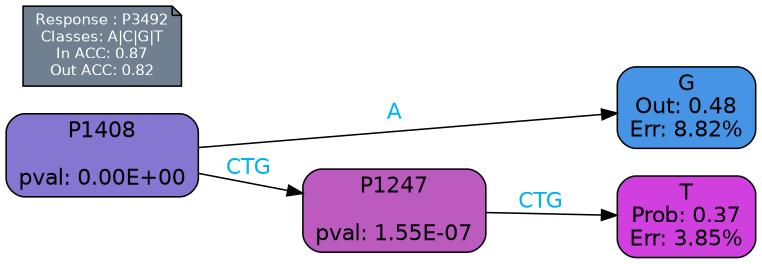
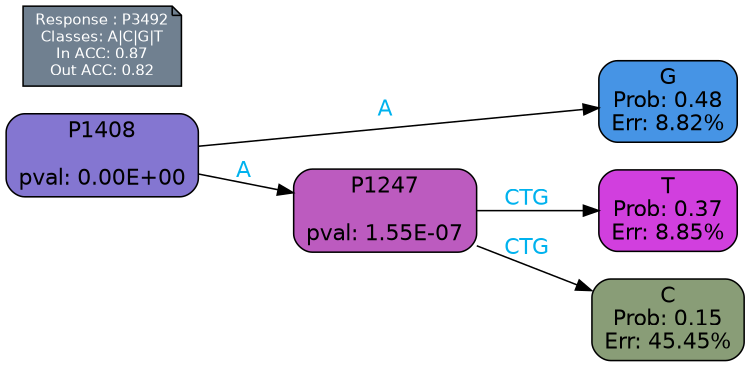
  digraph {
    rankdir=LR
    ranksep=equally
    splines=polylines
    node [color=black fontname=helvetica shape=box style="filled, rounded"]
    edge [fontcolor=deepskyblue2 fontname=helvetica]
-   n1 [fillcolor="#4694e5" label="G\nOut: 0.48\nErr: 8.82%"]
-   n2 [fillcolor="#d13fde" label="T\nProb: 0.37\nErr: 3.85%"]
+   n1 [fillcolor="#4694e5" label="G\nProb: 0.48\nErr: 8.82%"]
+   n2 [fillcolor="#d13fde" label="T\nProb: 0.37\nErr: 8.85%"]
+   n3 [fillcolor="#899d77" label="C\nProb: 0.15\nErr: 45.45%"]
    n4 [align=left fillcolor=slategray fontcolor=white fontsize=10 label="Response : P3492\nClasses: A|C|G|T\nIn ACC: 0.87\nOut ACC: 0.82\n" shape=note style=filled]
    n5 [fillcolor="#8476d1" label="P1408\n\npval: 0.00E+00"]
    n6 [fillcolor="#bc5bbf" label="P1247\n\npval: 1.55E-07"]
    subgraph sub_1 {
      rank=same
      n1
      n2
+     n3
    }
    subgraph sub_2 {
      rank=same
      n4
      n5
    }
    n5 -> n1 [label=A]
-   n5 -> n6 [label=CTG]
+   n5 -> n6 [label=A]
    n6 -> n2 [label=CTG]
+   n6 -> n3 [label=CTG]
  }
